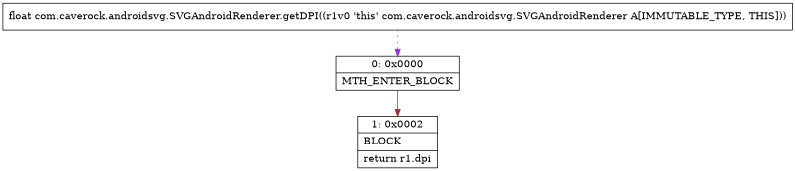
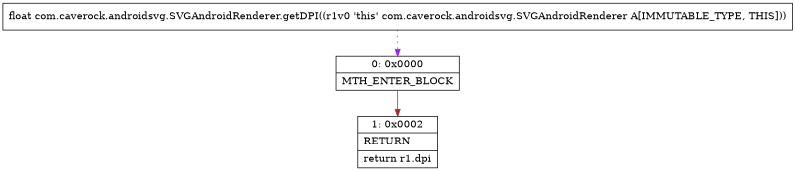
  digraph {
    node [shape=record]
    n1 [label="{0\:\ 0x0000|MTH_ENTER_BLOCK\l}"]
-   n2 [label="{1\:\ 0x0002|BLOCK\l|return r1.dpi\l}"]
+   n2 [label="{1\:\ 0x0002|RETURN\l|return r1.dpi\l}"]
    n3 [label="{float com.caverock.androidsvg.SVGAndroidRenderer.getDPI((r1v0 'this' com.caverock.androidsvg.SVGAndroidRenderer A[IMMUTABLE_TYPE, THIS])) }"]
    n1 -> n2 [color=brown style=solid]
    n3 -> n1 [color=purple style=dotted]
  }
